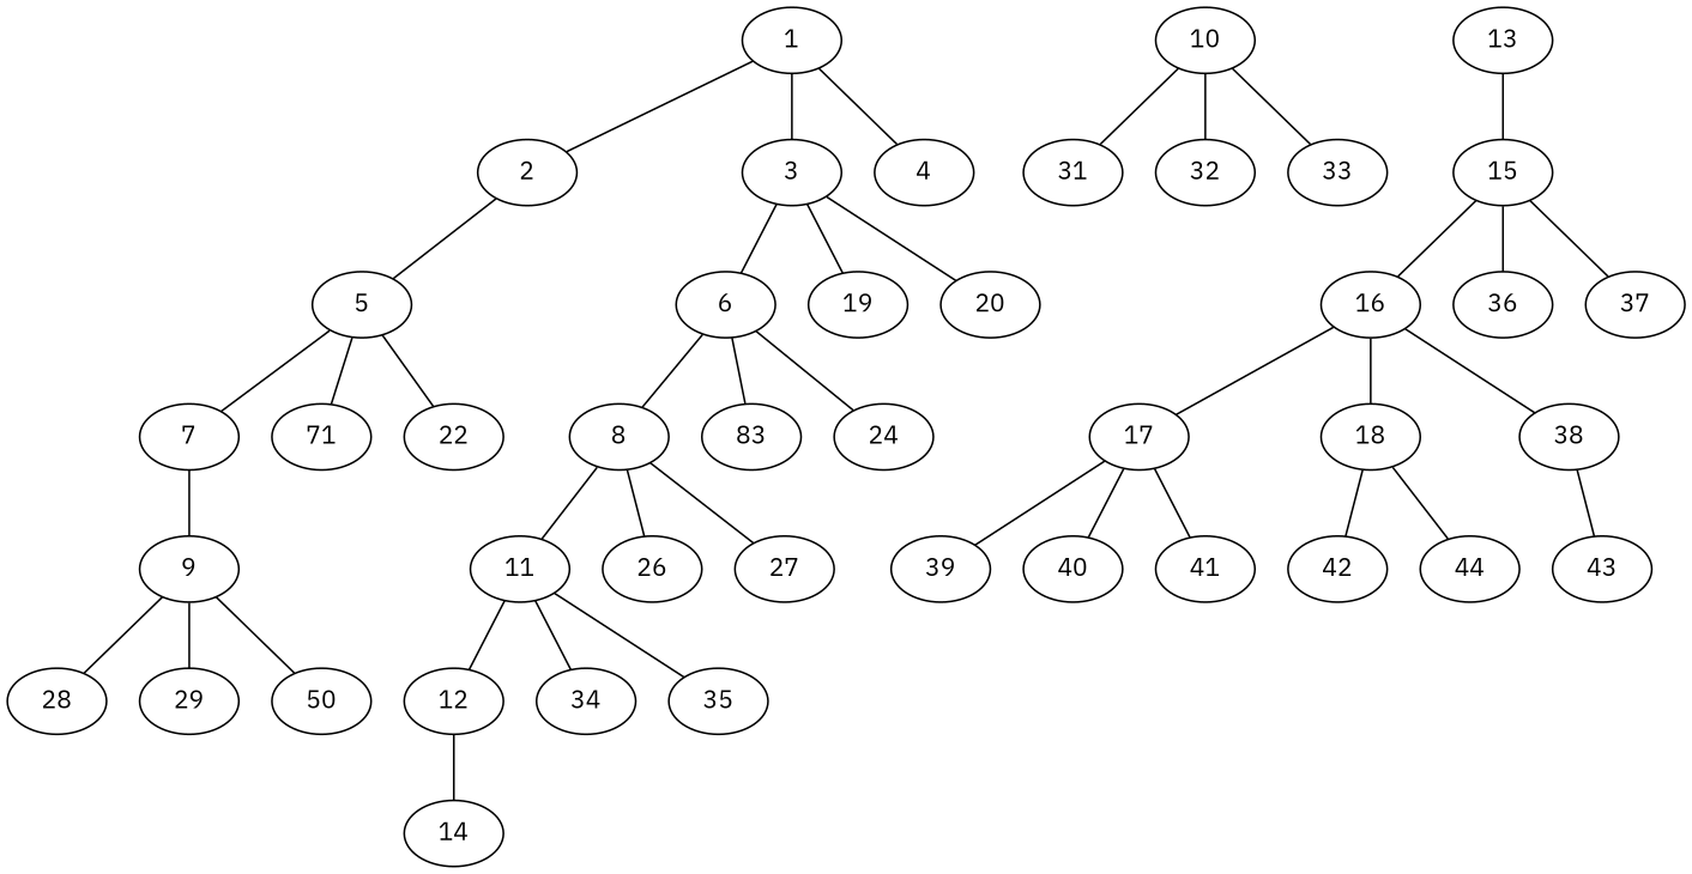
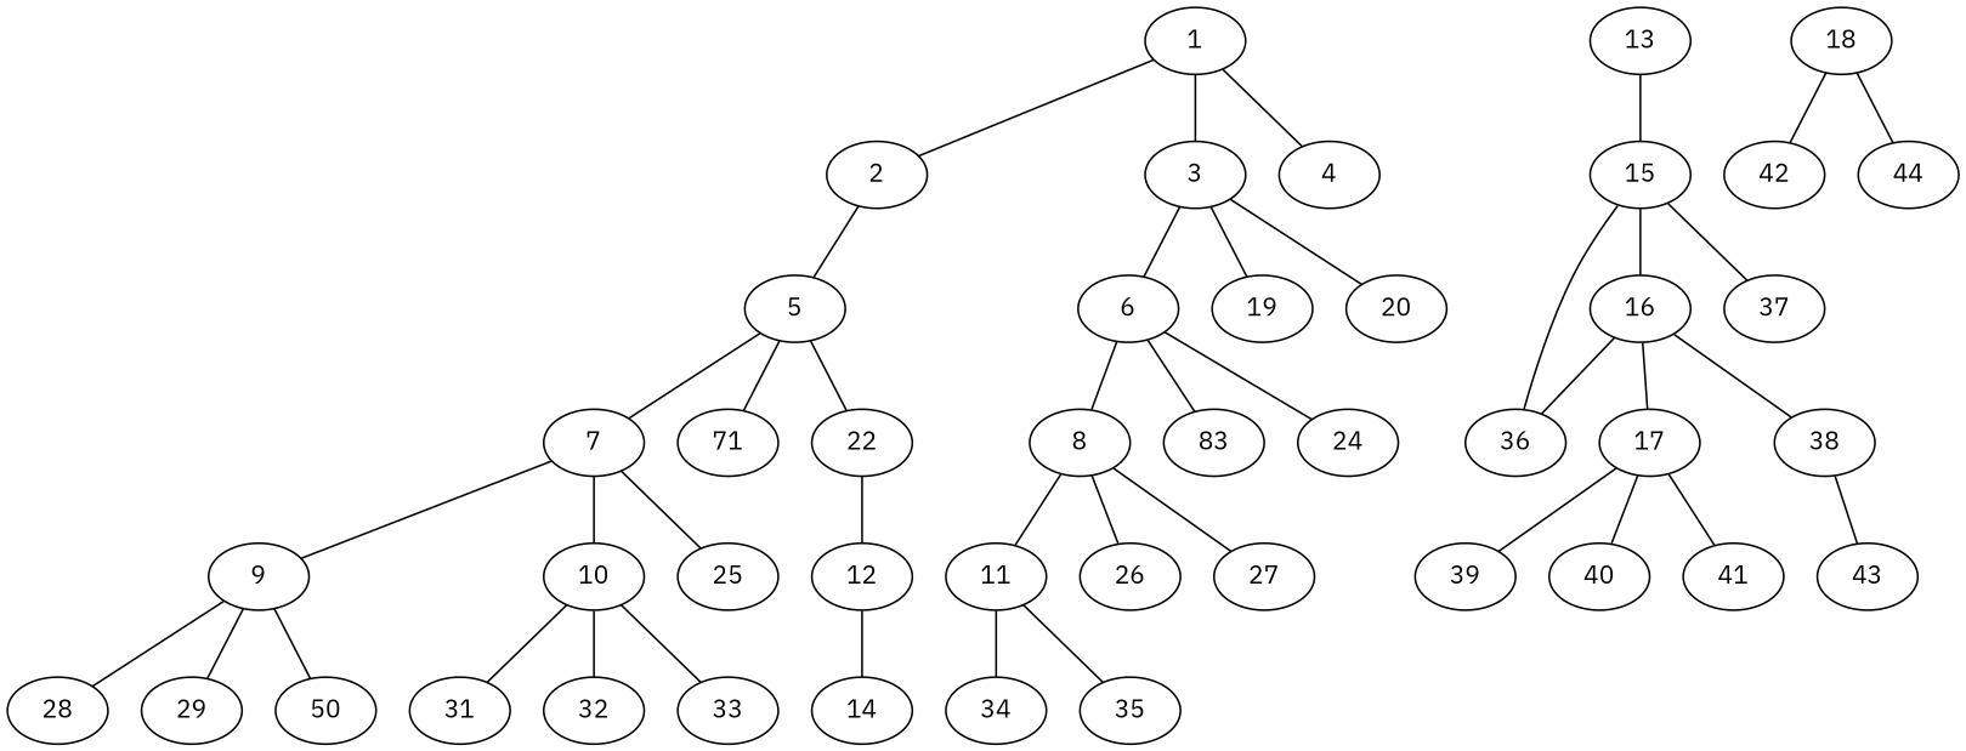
  graph {
    fontname="IBM Plex Sans"
    node [chem=H fontname="IBM Plex Sans"]
    edge [fontname="IBM Plex Sans" valence=1]
    1 [chem=C]
    2 [chem=O]
    3 [chem=C]
    4 [chem=O]
    5 [chem=C]
    6 [chem=C]
    19
    20
    7 [chem=C]
    n10 [label=71]
    22
    8 [chem=C]
    n13 [label=83]
    24
    9 [chem=C]
    10 [chem=C]
+   25
    11 [chem=C]
    26
    27
    28
    29
    n23 [label=50]
    31
    32
    33
    12 [chem=C]
    34
    35
    14 [chem=O]
    13 [chem=O]
    15 [chem=C]
    16 [chem=C]
    36
    37
    17 [chem=C]
    18 [chem=C]
    38
    39
    40
    41
    42
    44
    43
    1 -- 2
    1 -- 3
    1 -- 4 [valence=2]
    2 -- 5
    3 -- 6
    3 -- 19
    3 -- 20
    5 -- 7
    5 -- n10
    5 -- 22
    6 -- 8
    6 -- n13
    6 -- 24
    7 -- 9
+   7 -- 10
+   7 -- 25
    8 -- 11
    8 -- 26
    8 -- 27
    9 -- 28
    9 -- 29
    9 -- n23
    10 -- 31
    10 -- 32
    10 -- 33
-   11 -- 12
+   22 -- 12
    11 -- 34
    11 -- 35
    12 -- 14 [valence=2]
    13 -- 15
    15 -- 16
    15 -- 36
    15 -- 37
    16 -- 17
-   16 -- 18
+   16 -- 36
    16 -- 38
    17 -- 39
    17 -- 40
    17 -- 41
    18 -- 42
    18 -- 44
    38 -- 43
  }
